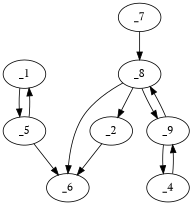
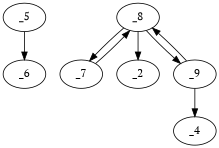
  digraph {
    fontname="PT Serif"
    node [fontname="PT Serif"]
    edge [fontname="PT Serif"]
-   _1 [x=36.000000 y=59.000000]
    _5 [x=39.000000 y=75.000000]
    _6 [x=43.000000 y=93.000000]
    _2 [x=30.000000 y=101.000000]
    _7 [x=181.000000 y=122.000000]
    _8 [x=192.000000 y=133.000000]
    _9 [x=203.000000 y=145.000000]
    _4 [x=210.000000 y=160.000000]
-   _1 -> _5 [angle=1.385448 orient=0.982872]
-   _5 -> _1 [angle=-1.756144 orient=-0.982872]
    _5 -> _6 [angle=1.352127 orient=0.976187]
-   _2 -> _6 [angle=-0.551655 orient=-0.524097]
    _7 -> _8 [angle=0.785398 orient=0.707107]
    _8 -> _2 [angle=2.589938 orient=0.524097]
-   _8 -> _6 [angle=-2.356194 orient=-0.707107]
+   _8 -> _7 [angle=-2.356194 orient=-0.707107]
    _8 -> _9 [angle=0.828849 orient=0.737154]
    _9 -> _8 [angle=-2.312744 orient=-0.737154]
    _9 -> _4 [angle=1.134169 orient=0.906183]
-   _4 -> _9 [angle=-2.007423 orient=-0.906183]
  }
